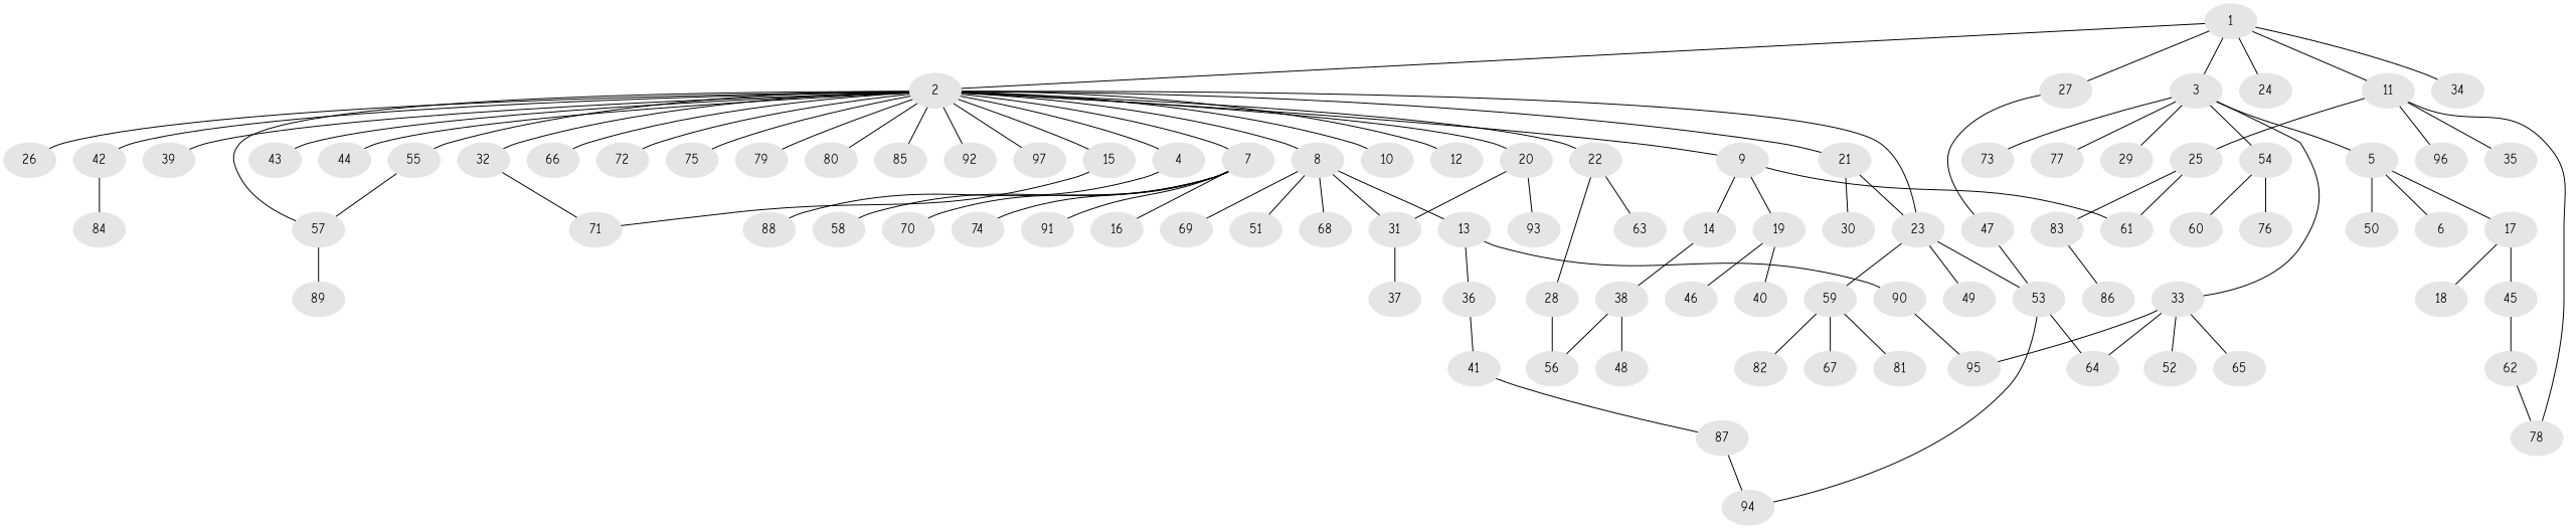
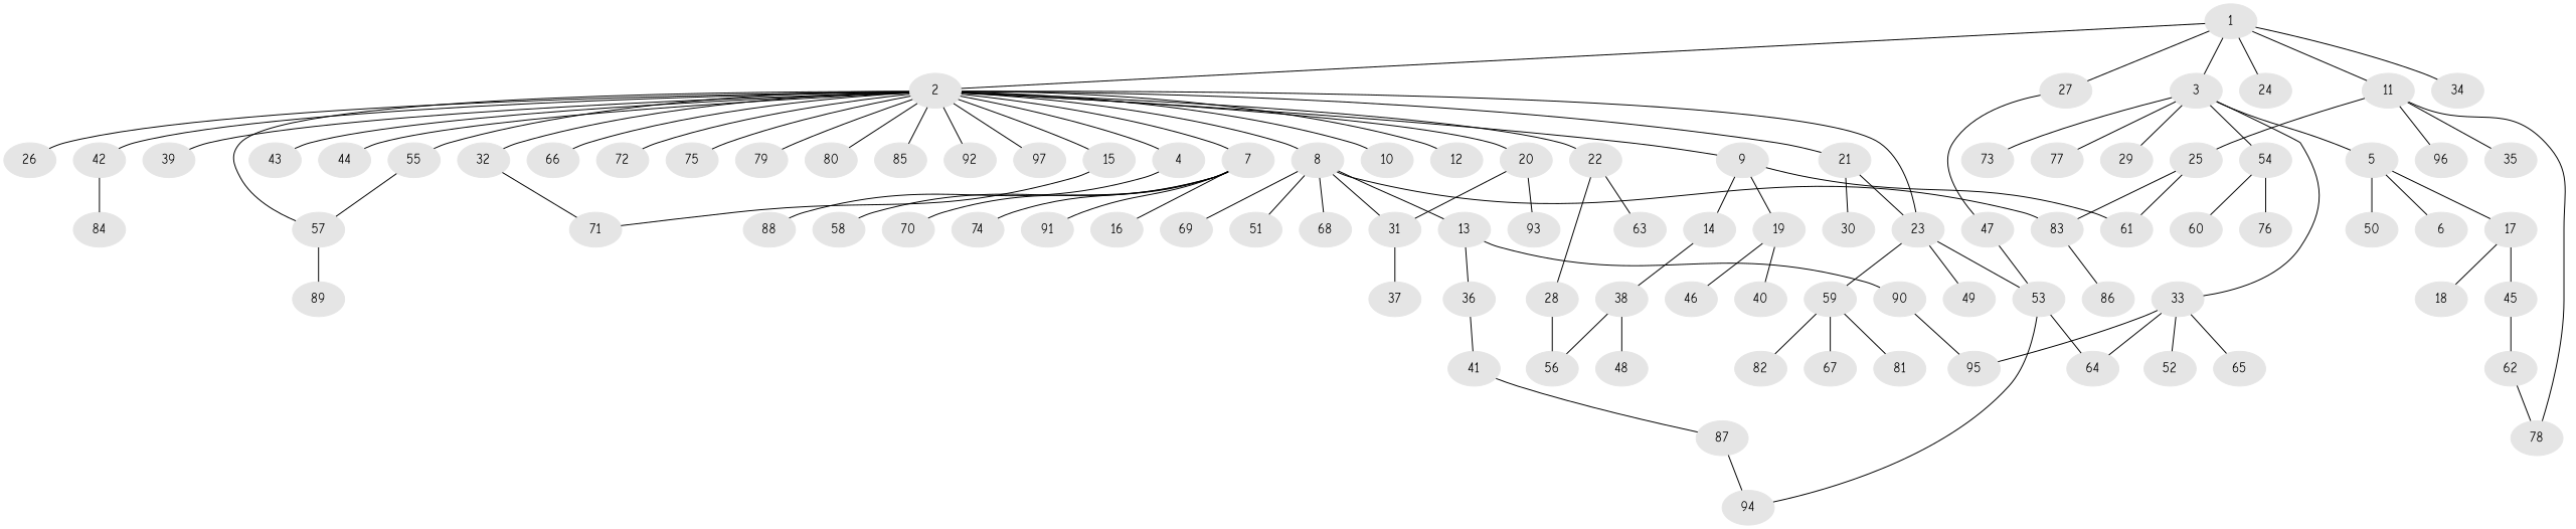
  graph {
    fontname="Comic Neue"
    node [color=gray90 fontname="Comic Neue" style=filled]
    edge [fontname="Comic Neue" weight=1.0]
    1
    2
    3
    11
    24
    27
    34
    4
    7
    8
    9
    10
    12
    15
    20
    21
    22
    23
    26
    32
    39
    42
    43
    44
    55
    57
    66
    72
    75
    79
    80
    85
    92
    97
    5
    29
    33
    54
    73
    77
    25
    35
    78
    96
    47
    88
    16
    58
    70
    74
    91
    13
    31
    51
    68
    69
    83
    14
    19
    61
    71
    93
    30
    28
    63
    49
    53
    59
    84
    89
    6
    17
    50
    52
    64
    65
    95
    60
    76
    45
    18
    62
    36
    90
    37
    86
    38
    40
    46
    41
    56
    48
    94
    67
    81
    82
    87
    1 -- 2
    1 -- 3
    1 -- 11
    1 -- 24
    1 -- 27
    1 -- 34
    2 -- 4
    2 -- 7
    2 -- 8
    2 -- 9
    2 -- 10
    2 -- 12
    2 -- 15
    2 -- 20
    2 -- 21
    2 -- 22
    2 -- 23
    2 -- 26
    2 -- 32
    2 -- 39
    2 -- 42
    2 -- 43
    2 -- 44
    2 -- 55
    2 -- 57
    2 -- 66
    2 -- 72
    2 -- 75
    2 -- 79
    2 -- 80
    2 -- 85
    2 -- 92
    2 -- 97
    3 -- 5
    3 -- 29
    3 -- 33
    3 -- 54
    3 -- 73
    3 -- 77
    11 -- 25
    11 -- 35
    11 -- 78
    11 -- 96
    27 -- 47
    4 -- 88
    7 -- 16
    7 -- 58
    7 -- 70
    7 -- 74
    7 -- 91
    8 -- 13
    8 -- 31
    8 -- 51
    8 -- 68
    8 -- 69
+   8 -- 83
    9 -- 14
    9 -- 19
    9 -- 61
    15 -- 71
    20 -- 31
    20 -- 93
    21 -- 23
    21 -- 30
    22 -- 28
    22 -- 63
    23 -- 49
    23 -- 53
    23 -- 59
    32 -- 71
    42 -- 84
    55 -- 57
    57 -- 89
    5 -- 6
    5 -- 17
    5 -- 50
    33 -- 52
    33 -- 64
    33 -- 65
    33 -- 95
    54 -- 60
    54 -- 76
    25 -- 83
    25 -- 61
    47 -- 53
    13 -- 36
    13 -- 90
    31 -- 37
    83 -- 86
    14 -- 38
    19 -- 40
    19 -- 46
    28 -- 56
    53 -- 64
    53 -- 94
    59 -- 67
    59 -- 81
    59 -- 82
    17 -- 45
    17 -- 18
    45 -- 62
    62 -- 78
    36 -- 41
    90 -- 95
    38 -- 56
    38 -- 48
    41 -- 87
    87 -- 94
  }
